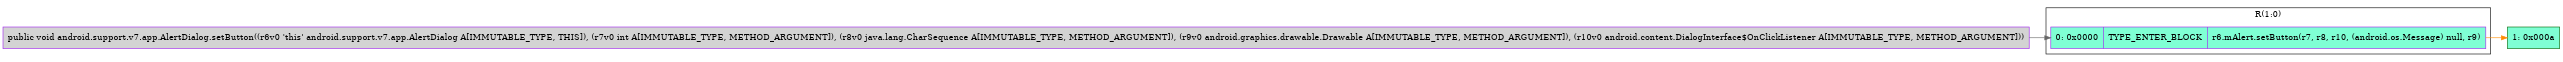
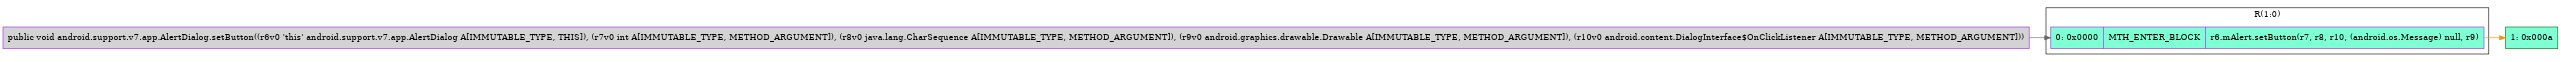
  digraph {
    rankdir=LR
    node [color=purple shape=record style=filled fillcolor=aquamarine]
-   n1 [label="{0\:\ 0x0000|TYPE_ENTER_BLOCK\l|r6.mAlert.setButton(r7, r8, r10, (android.os.Message) null, r9)\l}"]
+   n1 [label="{0\:\ 0x0000|MTH_ENTER_BLOCK\l|r6.mAlert.setButton(r7, r8, r10, (android.os.Message) null, r9)\l}"]
    n2 [color=darkgreen label="{1\:\ 0x000a}"]
    n3 [label="{public void android.support.v7.app.AlertDialog.setButton((r6v0 'this' android.support.v7.app.AlertDialog A[IMMUTABLE_TYPE, THIS]), (r7v0 int A[IMMUTABLE_TYPE, METHOD_ARGUMENT]), (r8v0 java.lang.CharSequence A[IMMUTABLE_TYPE, METHOD_ARGUMENT]), (r9v0 android.graphics.drawable.Drawable A[IMMUTABLE_TYPE, METHOD_ARGUMENT]), (r10v0 android.content.DialogInterface$OnClickListener A[IMMUTABLE_TYPE, METHOD_ARGUMENT])) }" fillcolor=lightgrey]
    subgraph cluster_1 {
      label="R(1:0)"
      n1
    }
    n1 -> n2 [color=darkorange]
    n3 -> n1 [color=gray40]
  }
